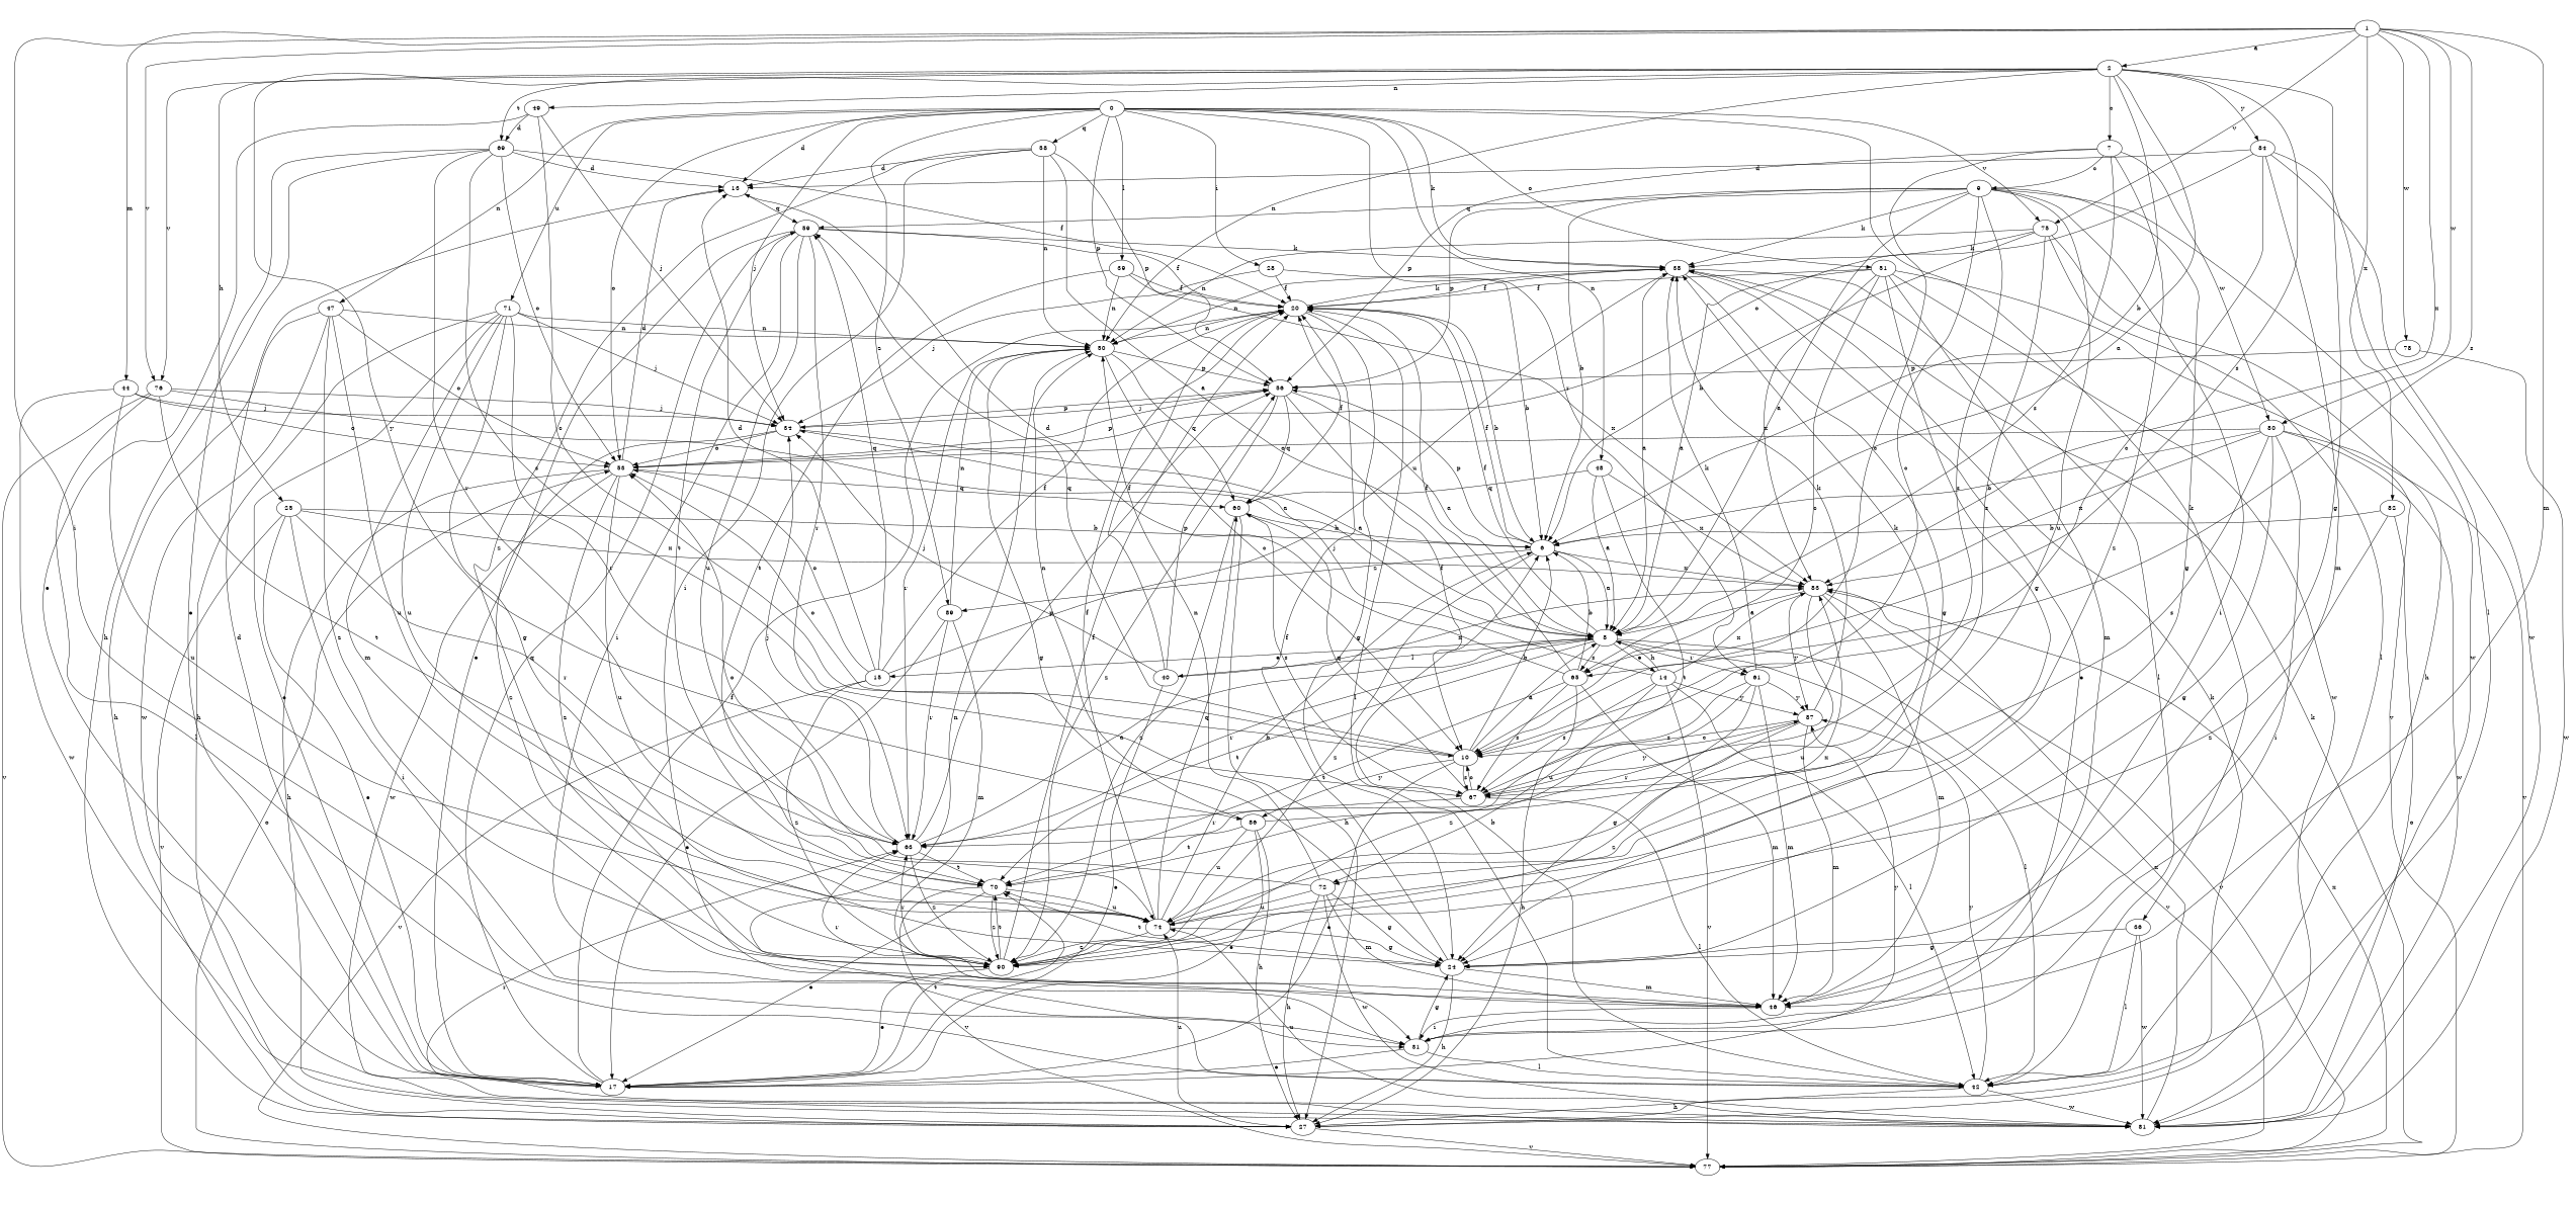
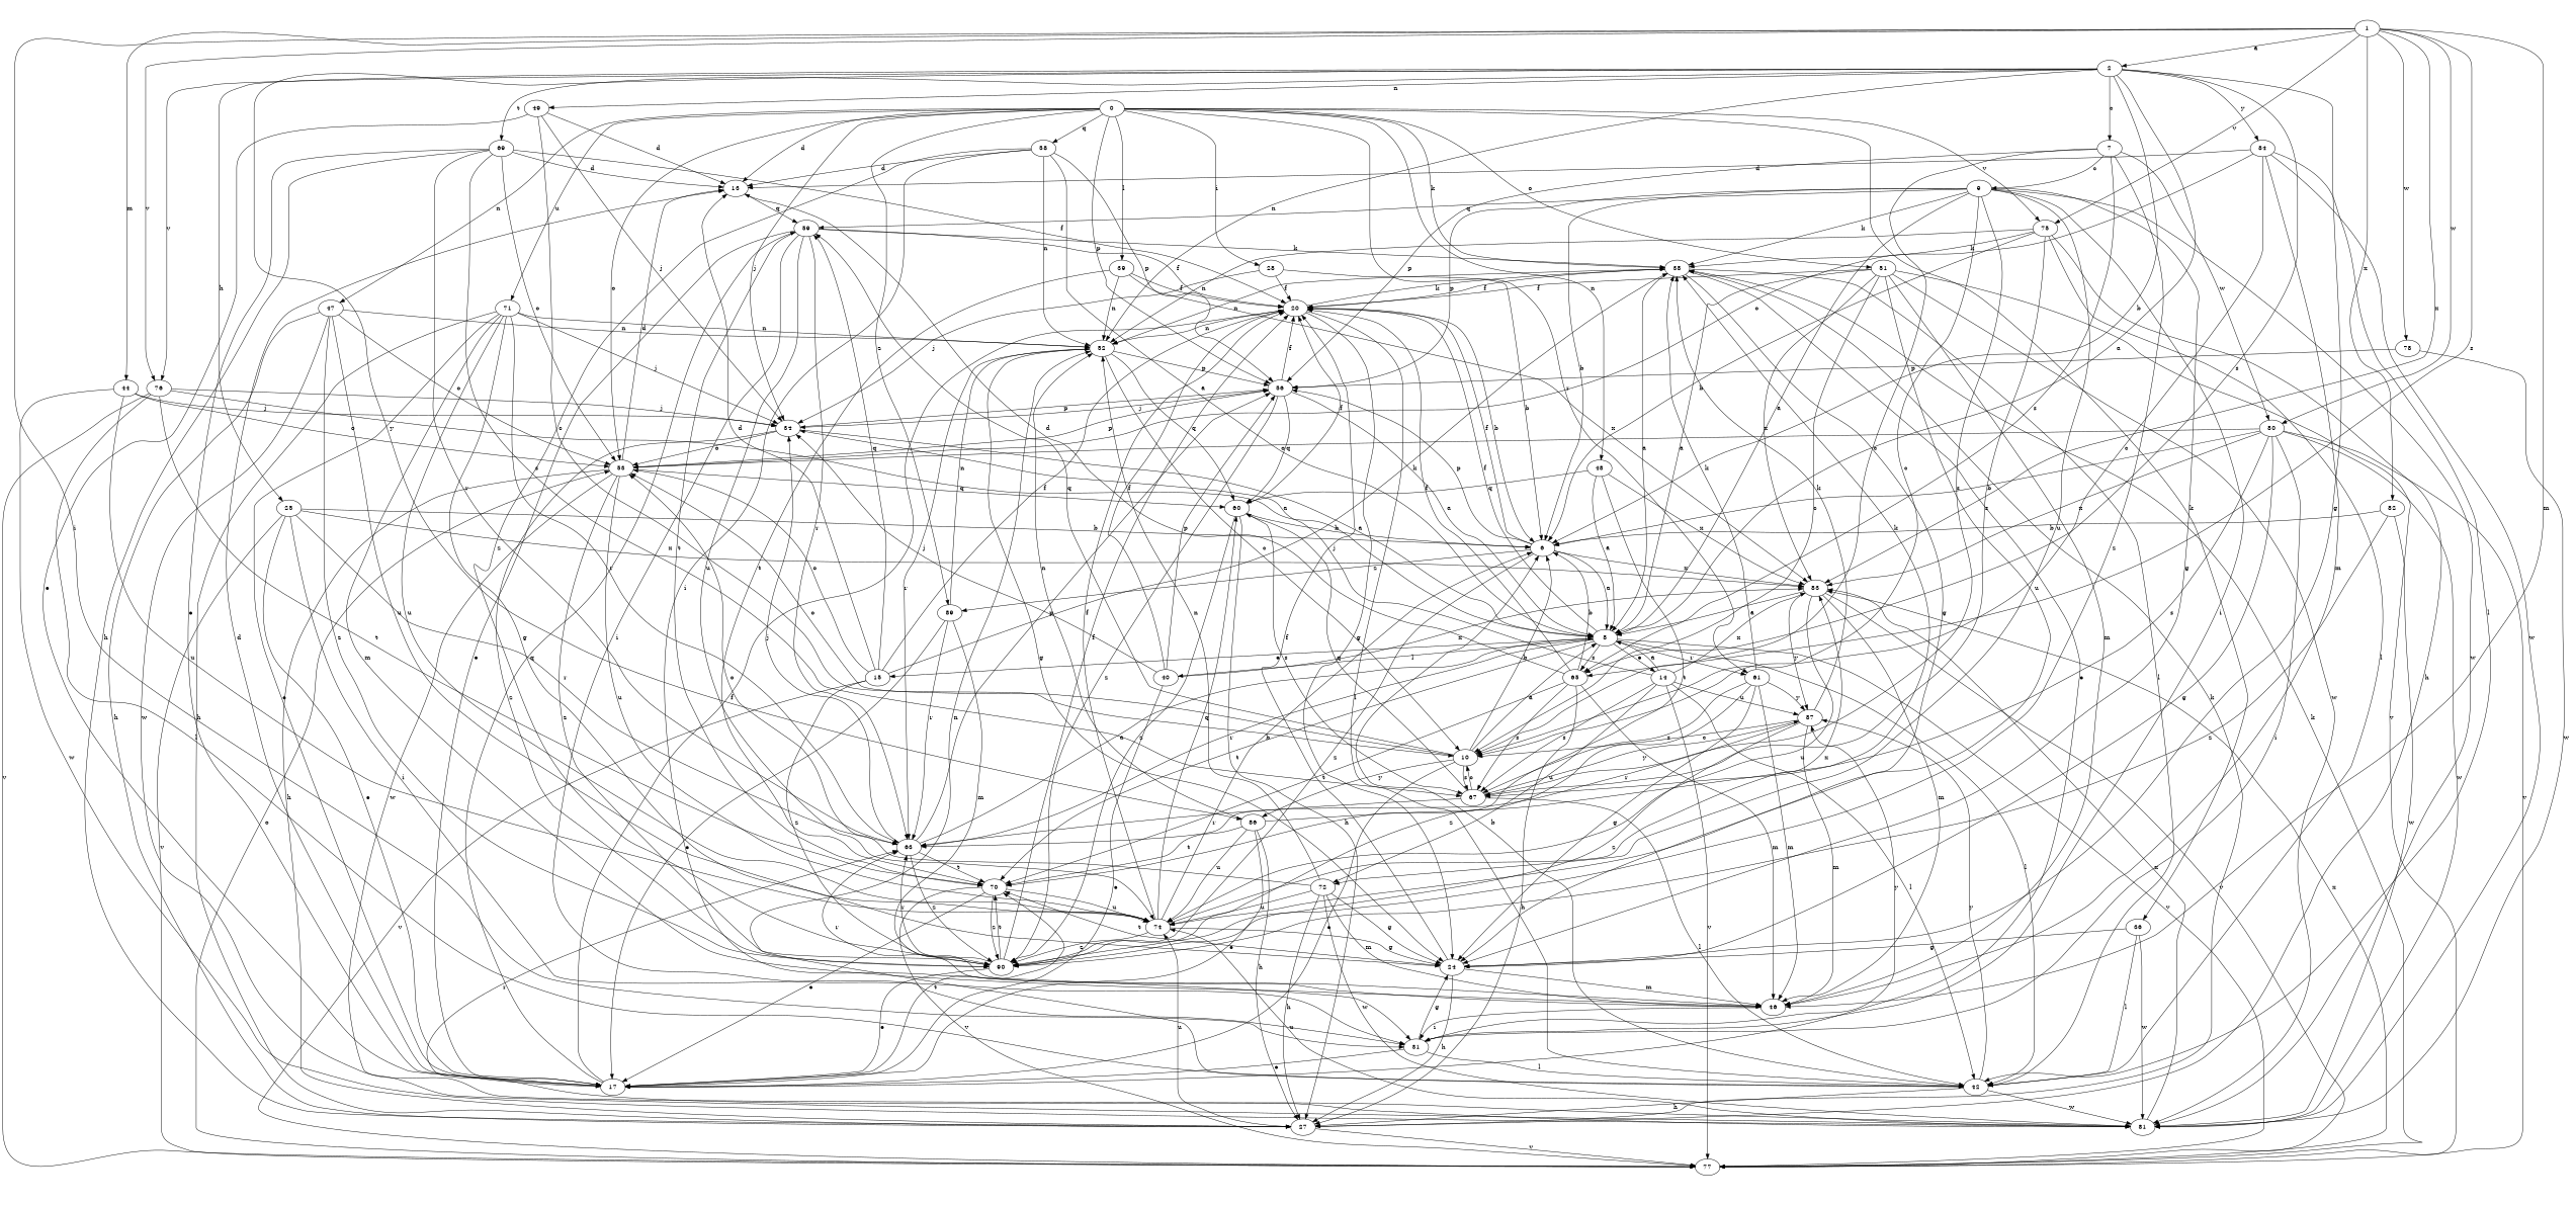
  strict digraph {
    0
    13
    28
    34
    36
    38
    39
    47
    48
    51
    53
    56
    58
    61
    71
    75
    89
    59
    6
    20
    n21 [label=8]
    90
    24
    42
    81
-   50
+   50 [label=52]
    17
    83
    70
    27
    74
    60
    46
    77
    10
    31
    67
    87
    63
    1
    2
    44
    65
    76
    78
    80
    82
    7
    25
    49
    69
    84
    86
    14
    15
    40
    9
    72
    0 -> 13 [label=d]
    0 -> 28 [label=i]
    0 -> 34 [label=j]
    0 -> 36 [label=k]
    0 -> 38 [label=k]
    0 -> 39 [label=l]
    0 -> 47 [label=n]
    0 -> 48 [label=n]
    0 -> 51 [label=o]
    0 -> 53 [label=o]
    0 -> 56 [label=p]
    0 -> 58 [label=q]
    0 -> 61 [label=r]
    0 -> 71 [label=u]
    0 -> 75 [label=v]
    0 -> 89 [label=z]
    13 -> 59 [label=q]
    28 -> 34 [label=j]
    28 -> 6 [label=b]
    28 -> 20 [label=f]
    34 -> 53 [label=o]
    34 -> 56 [label=p]
    34 -> n21 [label=a]
    34 -> 90 [label=z]
    36 -> 24 [label=g]
    36 -> 42 [label=l]
    36 -> 81 [label=w]
    38 -> 20 [label=f]
    38 -> n21 [label=a]
    38 -> 24 [label=g]
    38 -> 42 [label=l]
    38 -> 50 [label=n]
    38 -> 17 [label=e]
    39 -> 20 [label=f]
    39 -> 50 [label=n]
    39 -> 83 [label=x]
    39 -> 70 [label=t]
    47 -> 53 [label=o]
    47 -> 90 [label=z]
    47 -> 81 [label=w]
    47 -> 50 [label=n]
    47 -> 27 [label=h]
    47 -> 74 [label=u]
    48 -> n21 [label=a]
    48 -> 83 [label=x]
    48 -> 70 [label=t]
    48 -> 60 [label=q]
    51 -> 20 [label=f]
    51 -> n21 [label=a]
    51 -> 81 [label=w]
    51 -> 83 [label=x]
-   51 -> 74 [label=g]
+   51 -> 74 [label=u]
    51 -> 46 [label=m]
    51 -> 77 [label=v]
    51 -> 10 [label=c]
    53 -> 13 [label=d]
    53 -> 56 [label=p]
    53 -> 90 [label=z]
    53 -> 81 [label=w]
    53 -> 27 [label=h]
    53 -> 74 [label=u]
    53 -> 60 [label=q]
    56 -> 34 [label=j]
-   56 -> 10 [label=f]
+   56 -> 20 [label=f]
    56 -> n21 [label=a]
    56 -> 90 [label=z]
    56 -> 60 [label=q]
    58 -> 13 [label=d]
    58 -> 56 [label=p]
    58 -> n21 [label=a]
    58 -> 90 [label=z]
    58 -> 50 [label=n]
    58 -> 31 [label=i]
    61 -> 38 [label=k]
    61 -> 90 [label=z]
    61 -> 24 [label=g]
    61 -> 46 [label=m]
    61 -> 67 [label=s]
    61 -> 87 [label=y]
    71 -> 34 [label=j]
    71 -> 24 [label=g]
    71 -> 50 [label=n]
    71 -> 17 [label=e]
    71 -> 27 [label=h]
    71 -> 74 [label=u]
    71 -> 46 [label=m]
    71 -> 63 [label=r]
    75 -> 38 [label=k]
    75 -> 6 [label=b]
    75 -> 42 [label=l]
    75 -> 50 [label=n]
    75 -> 27 [label=h]
    75 -> 67 [label=s]
    89 -> 50 [label=n]
    89 -> 17 [label=e]
    89 -> 46 [label=m]
    89 -> 63 [label=r]
    59 -> 38 [label=k]
    59 -> 20 [label=f]
    59 -> 17 [label=e]
    59 -> 70 [label=t]
    59 -> 74 [label=u]
    59 -> 31 [label=i]
    59 -> 63 [label=r]
    6 -> 56 [label=p]
    6 -> 89 [label=z]
    6 -> 20 [label=f]
    6 -> n21 [label=a]
    6 -> 90 [label=z]
    6 -> 83 [label=x]
    20 -> 38 [label=k]
    20 -> 6 [label=b]
    20 -> 24 [label=g]
    20 -> 42 [label=l]
    20 -> 50 [label=n]
    n21 -> 61 [label=r]
    n21 -> 20 [label=f]
    n21 -> 42 [label=l]
    n21 -> 70 [label=t]
    n21 -> 77 [label=v]
    n21 -> 63 [label=r]
    n21 -> 65 [label=s]
    n21 -> 14 [label=e]
    n21 -> 15 [label=e]
    n21 -> 40 [label=l]
    90 -> 20 [label=f]
    90 -> 17 [label=e]
    90 -> 70 [label=t]
    90 -> 63 [label=r]
    24 -> 20 [label=f]
    24 -> 70 [label=t]
    24 -> 27 [label=h]
    24 -> 46 [label=m]
    42 -> 6 [label=b]
    42 -> 81 [label=w]
    42 -> 50 [label=n]
    42 -> 27 [label=h]
    42 -> 87 [label=y]
    81 -> 83 [label=x]
    81 -> 74 [label=u]
    81 -> 63 [label=r]
    50 -> 56 [label=p]
    50 -> 24 [label=g]
    50 -> 60 [label=q]
    50 -> 10 [label=c]
    50 -> 63 [label=r]
    17 -> 13 [label=d]
    17 -> 59 [label=q]
    17 -> 20 [label=f]
    17 -> 70 [label=t]
    83 -> n21 [label=a]
    83 -> 74 [label=u]
    83 -> 46 [label=m]
    83 -> 77 [label=v]
    83 -> 87 [label=y]
    70 -> 90 [label=z]
    70 -> 17 [label=e]
    70 -> 74 [label=u]
    70 -> 77 [label=v]
    27 -> 38 [label=k]
    27 -> 74 [label=u]
    27 -> 77 [label=v]
    74 -> 6 [label=b]
    74 -> 20 [label=f]
    74 -> 90 [label=z]
    74 -> 24 [label=g]
    74 -> 83 [label=x]
    74 -> 60 [label=q]
    60 -> 6 [label=b]
    60 -> 20 [label=f]
    60 -> 90 [label=z]
    60 -> 27 [label=h]
    60 -> 67 [label=s]
    46 -> 31 [label=i]
    46 -> 63 [label=r]
    77 -> 38 [label=k]
    77 -> 53 [label=o]
    77 -> 83 [label=x]
    10 -> 53 [label=o]
    10 -> 59 [label=q]
    10 -> 6 [label=b]
    10 -> n21 [label=a]
    10 -> 17 [label=e]
    10 -> 67 [label=s]
    10 -> 86 [label=y]
    31 -> 24 [label=g]
    31 -> 42 [label=l]
    31 -> 17 [label=e]
    31 -> 87 [label=y]
    67 -> 42 [label=l]
    67 -> 60 [label=q]
    67 -> 10 [label=c]
    67 -> 87 [label=y]
    67 -> 63 [label=r]
    87 -> 38 [label=k]
    87 -> 90 [label=z]
    87 -> 46 [label=m]
    87 -> 10 [label=c]
    87 -> 63 [label=r]
    63 -> 34 [label=j]
    63 -> 56 [label=p]
    63 -> n21 [label=a]
    63 -> 90 [label=z]
    63 -> 70 [label=t]
    1 -> 75 [label=v]
    1 -> 83 [label=x]
    1 -> 46 [label=m]
    1 -> 31 [label=i]
    1 -> 2 [label=a]
    1 -> 44 [label=m]
    1 -> 65 [label=s]
    1 -> 76 [label=v]
    1 -> 78 [label=w]
    1 -> 80 [label=w]
    1 -> 82 [label=x]
    2 -> 6 [label=b]
    2 -> n21 [label=a]
    2 -> 24 [label=g]
    2 -> 50 [label=n]
    2 -> 65 [label=s]
    2 -> 76 [label=v]
    2 -> 7 [label=c]
    2 -> 25 [label=h]
    2 -> 49 [label=n]
    2 -> 69 [label=t]
    2 -> 84 [label=y]
    2 -> 86 [label=y]
    44 -> 34 [label=j]
    44 -> 53 [label=o]
    44 -> 81 [label=w]
    44 -> 74 [label=u]
    65 -> 13 [label=d]
    65 -> 6 [label=b]
    65 -> 20 [label=f]
    65 -> 70 [label=t]
    65 -> 27 [label=h]
    65 -> 46 [label=m]
    65 -> 67 [label=s]
    76 -> 34 [label=j]
    76 -> n21 [label=a]
    76 -> 42 [label=l]
    76 -> 70 [label=t]
    76 -> 77 [label=v]
    78 -> 56 [label=p]
    78 -> 81 [label=w]
    80 -> 53 [label=o]
    80 -> 6 [label=b]
    80 -> 24 [label=g]
    80 -> 81 [label=w]
    80 -> 83 [label=x]
    80 -> 77 [label=v]
    80 -> 31 [label=i]
    80 -> 67 [label=s]
    82 -> 6 [label=b]
    82 -> 90 [label=z]
-   82 -> 81 [label=o]
+   82 -> 81 [label=w]
    7 -> 56 [label=p]
    7 -> 90 [label=z]
    7 -> 10 [label=c]
    7 -> 65 [label=s]
    7 -> 80 [label=w]
    7 -> 9 [label=c]
    25 -> 6 [label=b]
    25 -> 17 [label=e]
    25 -> 83 [label=x]
    25 -> 77 [label=v]
    25 -> 31 [label=i]
    25 -> 63 [label=r]
-   49 -> 69 [label=d]
+   49 -> 13 [label=d]
    49 -> 34 [label=j]
    49 -> 17 [label=e]
    49 -> 10 [label=c]
    69 -> 13 [label=d]
    69 -> 53 [label=o]
    69 -> 20 [label=f]
    69 -> 17 [label=e]
    69 -> 27 [label=h]
    69 -> 67 [label=s]
    69 -> 63 [label=r]
    84 -> 13 [label=d]
    84 -> 53 [label=o]
    84 -> 42 [label=l]
    84 -> 81 [label=w]
    84 -> 46 [label=m]
    84 -> 10 [label=c]
    86 -> 38 [label=k]
    86 -> 50 [label=n]
    86 -> 17 [label=e]
    86 -> 70 [label=t]
    86 -> 27 [label=h]
    86 -> 74 [label=u]
    14 -> 34 [label=j]
-   14 -> n21 [label=h]
+   14 -> n21 [label=a]
    14 -> 42 [label=l]
    14 -> 83 [label=x]
    14 -> 77 [label=v]
    14 -> 67 [label=s]
-   14 -> 87 [label=y]
+   14 -> 87 [label=u]
    14 -> 72 [label=u]
    15 -> 13 [label=d]
-   15 -> 38 [label=u]
+   15 -> 38 [label=k]
    15 -> 53 [label=o]
    15 -> 59 [label=q]
    15 -> 20 [label=f]
    15 -> 90 [label=z]
    15 -> 77 [label=v]
    40 -> 34 [label=j]
    40 -> 56 [label=p]
    40 -> 20 [label=f]
    40 -> 17 [label=e]
    40 -> 83 [label=x]
    9 -> 38 [label=k]
    9 -> 56 [label=p]
    9 -> 59 [label=q]
    9 -> 6 [label=b]
    9 -> n21 [label=a]
    9 -> 24 [label=g]
    9 -> 81 [label=w]
    9 -> 10 [label=c]
    9 -> 31 [label=i]
    9 -> 67 [label=s]
    9 -> 72 [label=u]
    72 -> 53 [label=o]
    72 -> 24 [label=g]
    72 -> 81 [label=w]
    72 -> 50 [label=n]
    72 -> 27 [label=h]
    72 -> 74 [label=u]
    72 -> 46 [label=m]
  }
